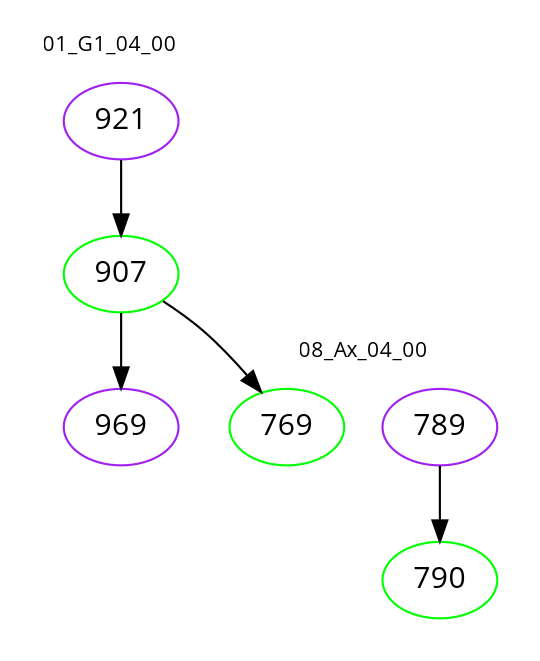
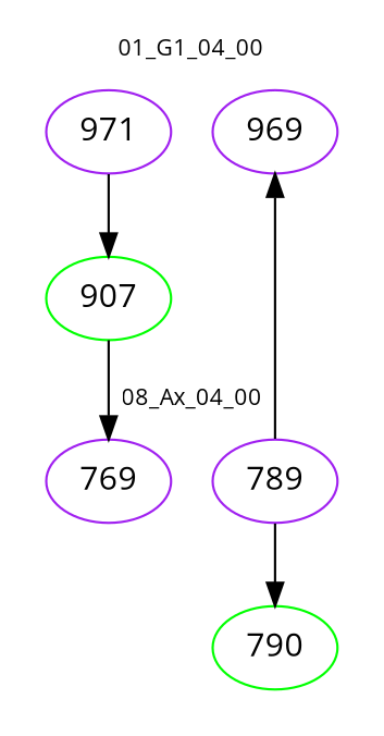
  digraph {
    fontname="Open Sans"
    node [color=purple fontname="Open Sans"]
    edge [color=black fontname="Open Sans"]
    n1 [label=789]
    n2 [color=green label=790]
-   n3 [color=green label=769]
-   n4 [label=921]
+   n3 [label=769]
+   n4 [label=971]
    n5 [color=green label=907]
    n6 [label=969]
    subgraph cluster_1 {
      color=white
      fontsize=10
      label="08_Ax_04_00"
      n1
      n2
      n3
    }
    subgraph cluster_2 {
      color=white
      fontsize=10
      label="01_G1_04_00"
      n4
      n5
      n6
    }
    n1 -> n2
    n4 -> n5
    n5 -> n3
-   n5 -> n6
+   n1 -> n6
  }
